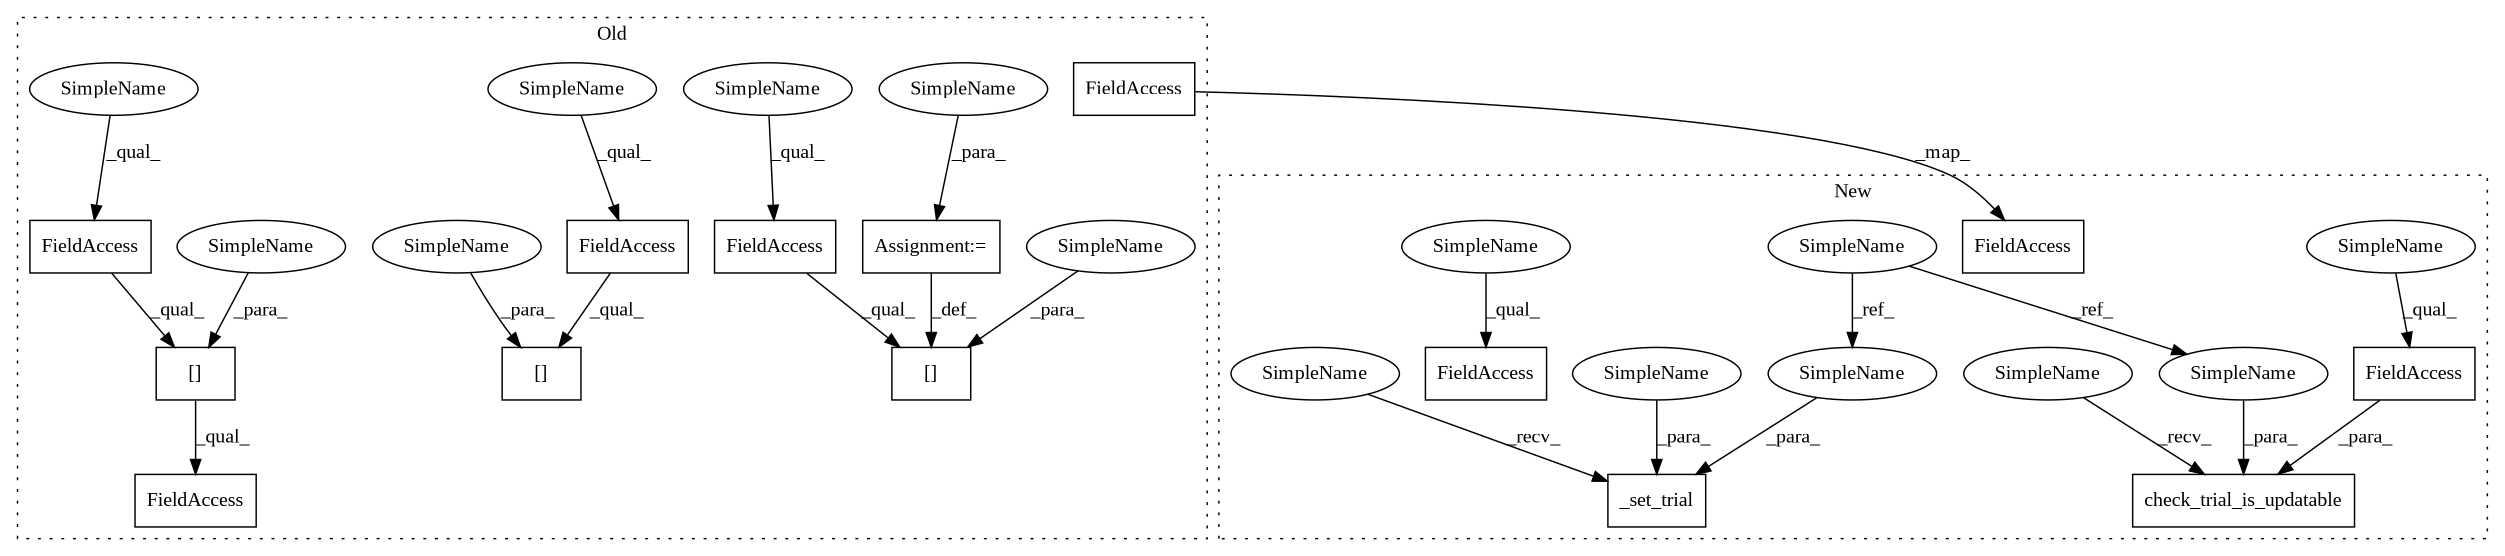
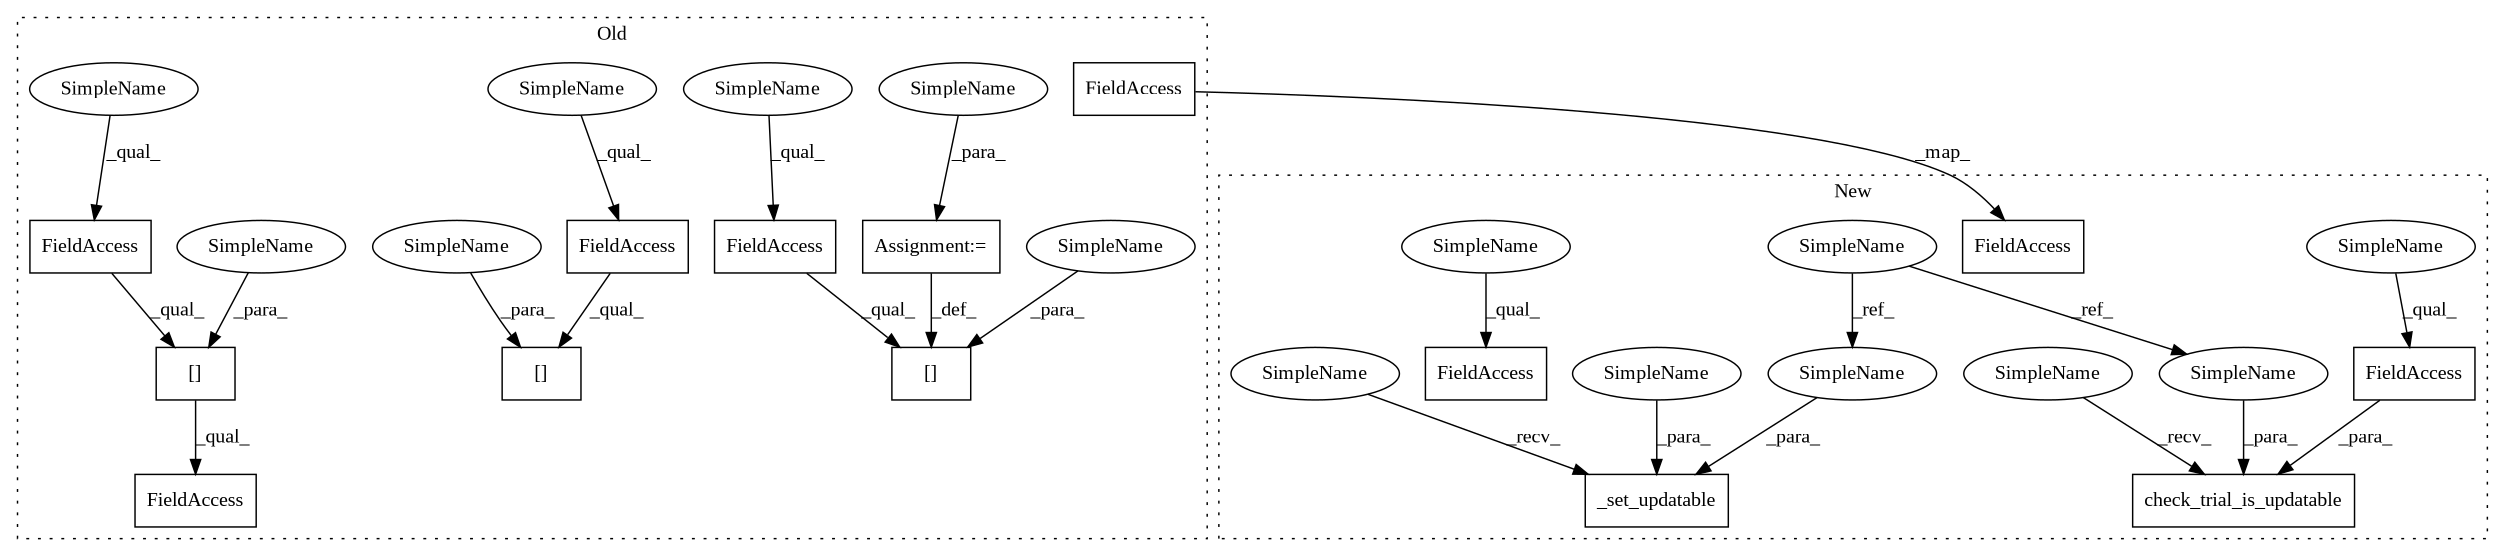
  digraph {
    fontname="Liberation Serif"
    node [a=42 l=8 s=9306 shape=ellipse fontname="Liberation Serif"]
    edge [fontname="Liberation Serif"]
    n1 [a=2 l="12,1" label="[]" s="9499,9519" shape=box]
    n2 [a=22 l=11 label=FieldAccess s=9499 shape=box]
    n3 [a=7 l=1 label="Assignment:=" s=9520 shape=box]
    n4 [a=2 l="12,1" label="[]" s="9306,9326" shape=box]
    n5 [a=22 l=11 label=FieldAccess shape=box]
    n6 [a=2 l="12,1" label="[]" s="9207,9227" shape=box]
    n7 [a=22 l=41 label=FieldAccess shape=box]
    n8 [a=22 l=11 label=FieldAccess s=9207 shape=box]
    n9 [a=22 l=25 label=FieldAccess s=9459 shape=box]
    n10 [l=5 label=SimpleName s=9521]
    n11 [l=4 label=SimpleName s=9499]
    n12 [l=4 label=SimpleName s=9207]
    n13 [l=4 label=SimpleName]
    n14 [label=SimpleName s=9219]
    n15 [label=SimpleName s=9511]
    n16 [label=SimpleName s=9318]
-   n17 [a=32 l="11,1" label=_set_trial s="12380,12405" shape=box]
+   n17 [a=32 l="11,1" label=_set_updatable s="12380,12405" shape=box]
    n18 [label=SimpleName s=11849]
    n19 [a=32 l="25,1" label=check_trial_is_updatable s="12010,12055" shape=box]
    n20 [a=22 l=11 label=FieldAccess s=12044 shape=box]
    n21 [a=22 l=11 label=FieldAccess s=12131 shape=box]
    n22 [a=22 l=25 label=FieldAccess s=12335 shape=box]
    n23 [l=5 label=SimpleName s=12044]
    n24 [l=5 label=SimpleName s=12131]
    n25 [l=5 label=SimpleName s=12400]
    n26 [label=SimpleName s=12391]
    n27 [label=SimpleName s=12035]
    n28 [l=4 label=SimpleName s=12375]
    n29 [l=4 label=SimpleName s=12005]
    subgraph cluster_1 {
      label=Old
      style=dotted
      n1
      n2
      n3
      n4
      n5
      n6
      n7
      n8
      n9
      n10
      n11
      n12
      n13
      n14
      n15
      n16
    }
    subgraph cluster_2 {
      label=New
      style=dotted
      n17
      n18
      n19
      n20
      n21
      n22
      n23
      n24
      n25
      n26
      n27
      n28
      n29
    }
    n2 -> n1 [label=_qual_]
    n3 -> n1 [label=_def_]
    n4 -> n7 [label=_qual_]
    n5 -> n4 [label=_qual_]
    n8 -> n6 [label=_qual_]
    n9 -> n22 [label=_map_]
    n10 -> n3 [label=_para_]
    n11 -> n2 [label=_qual_]
    n12 -> n8 [label=_qual_]
    n13 -> n5 [label=_qual_]
    n14 -> n6 [label=_para_]
    n15 -> n1 [label=_para_]
    n16 -> n4 [label=_para_]
    n18 -> n26 [label=_ref_]
    n18 -> n27 [label=_ref_]
    n20 -> n19 [label=_para_]
    n23 -> n20 [label=_qual_]
    n24 -> n21 [label=_qual_]
    n25 -> n17 [label=_para_]
    n26 -> n17 [label=_para_]
    n27 -> n19 [label=_para_]
    n28 -> n17 [label=_recv_]
    n29 -> n19 [label=_recv_]
  }
